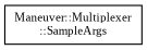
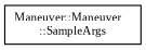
  digraph {
    rankdir=LR
    fontname="Liberation Serif"
-   n1 [color=black fillcolor=white fontname="Liberation Serif" fontsize=10 height=0.2 label="Maneuver::Multiplexer\l::SampleArgs" shape=record style=filled width=0.4]
+   n1 [color=black fillcolor=white fontname="Liberation Serif" fontsize=10 height=0.2 label="Maneuver::Maneuver\l::SampleArgs" shape=record style=filled width=0.4]
  }
